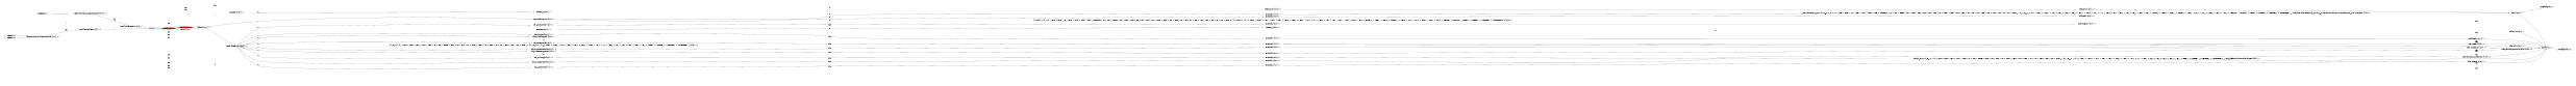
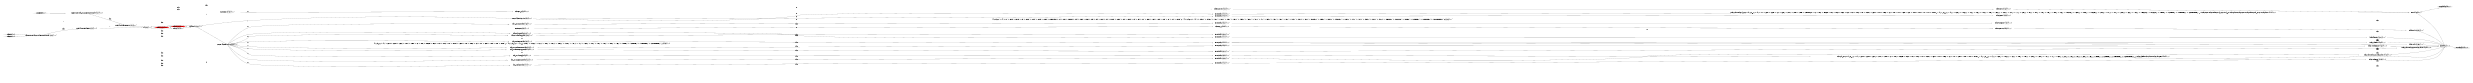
  digraph {
    rankdir=LR
    node [fillcolor=white shape=ellipse style=filled]
    edge [style=bold]
    n1 [label="getInterpreter().adaptivePredict(_input,40,_ctx)@@@9@@@['0', '0', '1']" shape=diamond]
    n2 [label="enterOuterAlt(_localctx,2)@@@42@@@['0', '0', '1']"]
    n3 [label="enterOuterAlt(_localctx,1)@@@10@@@['0', '0', '1']"]
    n4 [label="(((_la) & ~0x3f) == 0 && ((1L << _la) & ((1L << T__0) | (1L << ANALYZE) | (1L << ANALYZED) | (1L << CAST) | (1L << CATALOGS) | (1L << COLUMNS) | (1L << CONVERT) | (1L << CURRENT) | (1L << CURRENT_TIMESTAMP) | (1L << DAY) | (1L << DEBUG) | (1L << EXECUTABLE) | (1L << EXISTS) | (1L << EXPLAIN) | (1L << EXTRACT) | (1L << FALSE) | (1L << FIRST) | (1L << FORMAT) | (1L << FULL) | (1L << FUNCTIONS) | (1L << GRAPHVIZ) | (1L << HOUR) | (1L << INTERVAL) | (1L << LAST) | (1L << LEFT) | (1L << LIMIT) | (1L << MAPPED) | (1L << MATCH) | (1L << MINUTE) | (1L << MONTH) | (1L << NOT) | (1L << NULL) | (1L << OPTIMIZED))) != 0) || ((((_la - 67)) & ~0x3f) == 0 && ((1L << (_la - 67)) & ((1L << (PARSED - 67)) | (1L << (PHYSICAL - 67)) | (1L << (PLAN - 67)) | (1L << (RIGHT - 67)) | (1L << (RLIKE - 67)) | (1L << (QUERY - 67)) | (1L << (SCHEMAS - 67)) | (1L << (SECOND - 67)) | (1L << (SHOW - 67)) | (1L << (SYS - 67)) | (1L << (TABLES - 67)) | (1L << (TEXT - 67)) | (1L << (TRUE - 67)) | (1L << (TYPE - 67)) | (1L << (TYPES - 67)) | (1L << (VERIFY - 67)) | (1L << (YEAR - 67)) | (1L << (FUNCTION_ESC - 67)) | (1L << (DATE_ESC - 67)) | (1L << (TIME_ESC - 67)) | (1L << (TIMESTAMP_ESC - 67)) | (1L << (GUID_ESC - 67)) | (1L << (PLUS - 67)) | (1L << (MINUS - 67)) | (1L << (ASTERISK - 67)) | (1L << (PARAM - 67)) | (1L << (STRING - 67)) | (1L << (INTEGER_VALUE - 67)) | (1L << (DECIMAL_VALUE - 67)) | (1L << (IDENTIFIER - 67)) | (1L << (DIGIT_IDENTIFIER - 67)) | (1L << (QUOTED_IDENTIFIER - 67)) | (1L << (BACKQUOTED_IDENTIFIER - 67)))) != 0)@@@16@@@['0', '0', '1']" shape=diamond]
    n5 [label="{setState(335)expression()}@@@43@@@['0', '0', '1']"]
    n6 [label="{setState(323)match(T__0)setState(332)_la = _input.LA(1)if ((((_la) & ~0x3f) == 0 && ((1L << _la) & ((1L << T__0) | (1L << ANALYZE) | (1L << ANALYZED) | (1L << CAST) | (1L << CATALOGS) | (1L << COLUMNS) | (1L << CONVERT) | (1L << CURRENT) | (1L << CURRENT_TIMESTAMP) | (1L << DAY) | (1L << DEBUG) | (1L << EXECUTABLE) | (1L << EXISTS) | (1L << EXPLAIN) | (1L << EXTRACT) | (1L << FALSE) | (1L << FIRST) | (1L << FORMAT) | (1L << FULL) | (1L << FUNCTIONS) | (1L << GRAPHVIZ) | (1L << HOUR) | (1L << INTERVAL) | (1L << LAST) | (1L << LEFT) | (1L << LIMIT) | (1L << MAPPED) | (1L << MATCH) | (1L << MINUTE) | (1L << MONTH) | (1L << NOT) | (1L << NULL) | (1L << OPTIMIZED))) != 0) || ((((_la - 67)) & ~0x3f) == 0 && ((1L << (_la - 67)) & ((1L << (PARSED - 67)) | (1L << (PHYSICAL - 67)) | (1L << (PLAN - 67)) | (1L << (RIGHT - 67)) | (1L << (RLIKE - 67)) | (1L << (QUERY - 67)) | (1L << (SCHEMAS - 67)) | (1L << (SECOND - 67)) | (1L << (SHOW - 67)) | (1L << (SYS - 67)) | (1L << (TABLES - 67)) | (1L << (TEXT - 67)) | (1L << (TRUE - 67)) | (1L << (TYPE - 67)) | (1L << (TYPES - 67)) | (1L << (VERIFY - 67)) | (1L << (YEAR - 67)) | (1L << (FUNCTION_ESC - 67)) | (1L << (DATE_ESC - 67)) | (1L << (TIME_ESC - 67)) | (1L << (TIMESTAMP_ESC - 67)) | (1L << (GUID_ESC - 67)) | (1L << (PLUS - 67)) | (1L << (MINUS - 67)) | (1L << (ASTERISK - 67)) | (1L << (PARAM - 67)) | (1L << (STRING - 67)) | (1L << (INTEGER_VALUE - 67)) | (1L << (DECIMAL_VALUE - 67)) | (1L << (IDENTIFIER - 67)) | (1L << (DIGIT_IDENTIFIER - 67)) | (1L << (QUOTED_IDENTIFIER - 67)) | (1L << (BACKQUOTED_IDENTIFIER - 67)))) != 0)) {{setState(324)expression()setState(329)_errHandler.sync(this)_la = _input.LA(1)while (_la == T__2) {{{setState(325)match(T__2)setState(326)expression()}}setState(331)_errHandler.sync(this)_la = _input.LA(1)}}}setState(334)match(T__1)}@@@11@@@['0', '0', '1']"]
    n7 [label="int _la@@@5@@@['1', '1', '1']"]
    n8 [fillcolor=red label="setState(594)@@@7@@@['1', '0', '0']"]
    n9 [fillcolor=red label="setState(589)@@@7@@@['0', '1', '0']"]
    n10 [label="setState(336)@@@7@@@['0', '0', '1']"]
    n11 [label="{setState(576)_la = _input.LA(1)if ((((_la) & ~0x3f) == 0 && ((1L << _la) & ((1L << ANALYZE) | (1L << ANALYZED) | (1L << CATALOGS) | (1L << COLUMNS) | (1L << CURRENT) | (1L << DAY) | (1L << DEBUG) | (1L << EXECUTABLE) | (1L << EXPLAIN) | (1L << FIRST) | (1L << FORMAT) | (1L << FULL) | (1L << FUNCTIONS) | (1L << GRAPHVIZ) | (1L << HOUR) | (1L << INTERVAL) | (1L << LAST) | (1L << LIMIT) | (1L << MAPPED) | (1L << MINUTE) | (1L << MONTH) | (1L << OPTIMIZED))) != 0) || ((((_la - 67)) & ~0x3f) == 0 && ((1L << (_la - 67)) & ((1L << (PARSED - 67)) | (1L << (PHYSICAL - 67)) | (1L << (PLAN - 67)) | (1L << (RLIKE - 67)) | (1L << (QUERY - 67)) | (1L << (SCHEMAS - 67)) | (1L << (SECOND - 67)) | (1L << (SHOW - 67)) | (1L << (SYS - 67)) | (1L << (TABLES - 67)) | (1L << (TEXT - 67)) | (1L << (TYPE - 67)) | (1L << (TYPES - 67)) | (1L << (VERIFY - 67)) | (1L << (YEAR - 67)) | (1L << (IDENTIFIER - 67)) | (1L << (DIGIT_IDENTIFIER - 67)) | (1L << (QUOTED_IDENTIFIER - 67)) | (1L << (BACKQUOTED_IDENTIFIER - 67)))) != 0)) {{setState(573)qualifiedName()setState(574)match(DOT)}}setState(578)match(ASTERISK)}@@@40@@@['1', '1', '0']"]
    n12 [label="_errHandler.sync(this)@@@8@@@['1', '1', '1']"]
    n13 [label="{exitRule()}@@@55@@@['0', '0', '1']"]
    n14 [label="{exitRule()}@@@98@@@['1', '1', '0']"]
    n15 [label="getInterpreter().adaptivePredict(_input,79,_ctx)@@@9@@@['1', '1', '0']" shape=diamond]
    n16 [label="_localctx = new FunctionContext(_localctx)@@@55@@@['1', '1', '0']"]
    n17 [fillcolor=lightgray label="return _localctx@@@101@@@['1', '1', '0']"]
    n18 [label="enterOuterAlt(_localctx,6)@@@56@@@['1', '1', '0']"]
    n19 [label="{setState(579)functionExpression()}@@@57@@@['1', '1', '0']"]
+   n20 [label="enterOuterAlt(_localctx,4)@@@32@@@['1', '1', '0']"]
    n21 [label="{setState(572)constant()}@@@33@@@['1', '1', '0']"]
    n22 [label="(((_la) & ~0x3f) == 0 && ((1L << _la) & ((1L << ANALYZE) | (1L << ANALYZED) | (1L << CATALOGS) | (1L << COLUMNS) | (1L << CURRENT) | (1L << DAY) | (1L << DEBUG) | (1L << EXECUTABLE) | (1L << EXPLAIN) | (1L << FIRST) | (1L << FORMAT) | (1L << FULL) | (1L << FUNCTIONS) | (1L << GRAPHVIZ) | (1L << HOUR) | (1L << INTERVAL) | (1L << LAST) | (1L << LIMIT) | (1L << MAPPED) | (1L << MINUTE) | (1L << MONTH) | (1L << OPTIMIZED))) != 0) || ((((_la - 67)) & ~0x3f) == 0 && ((1L << (_la - 67)) & ((1L << (PARSED - 67)) | (1L << (PHYSICAL - 67)) | (1L << (PLAN - 67)) | (1L << (RLIKE - 67)) | (1L << (QUERY - 67)) | (1L << (SCHEMAS - 67)) | (1L << (SECOND - 67)) | (1L << (SHOW - 67)) | (1L << (SYS - 67)) | (1L << (TABLES - 67)) | (1L << (TEXT - 67)) | (1L << (TYPE - 67)) | (1L << (TYPES - 67)) | (1L << (VERIFY - 67)) | (1L << (YEAR - 67)) | (1L << (IDENTIFIER - 67)) | (1L << (DIGIT_IDENTIFIER - 67)) | (1L << (QUOTED_IDENTIFIER - 67)) | (1L << (BACKQUOTED_IDENTIFIER - 67)))) != 0)@@@43@@@['1', '1', '0']" shape=diamond]
    n23 [fillcolor=lightgray label="return _localctx@@@58@@@['0', '0', '1']"]
    n24 [label="_errHandler.recover(this,re)@@@96@@@['1', '1', '0']"]
    n25 [label="enterOuterAlt(_localctx,2)@@@18@@@['1', '1', '0']"]
    n26 [label="{setState(570)extractExpression()}@@@19@@@['1', '1', '0']"]
    n27 [label="{setState(585)match(T__0)setState(586)expression()setState(587)match(T__1)}@@@82@@@['1', '1', '0']"]
    n28 [fillcolor=lightgray label="primaryExpression['1', '0', '0']" shape=diamond]
    n29 [label="PrimaryExpressionContext _localctx = new PrimaryExpressionContext(_ctx,getState())@@@3@@@['1', '1', '0']"]
    n30 [label="_localctx = new ConstantDefaultContext(_localctx)@@@31@@@['1', '1', '0']"]
    n31 [label="_localctx = new ExtractContext(_localctx)@@@17@@@['1', '1', '0']"]
    n32 [label="enterRule(_localctx,60,RULE_primaryExpression)@@@4@@@['1', '1', '0']"]
    n33 [label="_localctx = new CurrentDateTimeFunctionContext(_localctx)@@@24@@@['1', '1', '0']"]
    n34 [label="_localctx = new ParenthesizedExpressionContext(_localctx)@@@80@@@['1', '1', '0']"]
    n35 [label="GroupingExpressionsContext _localctx = new GroupingExpressionsContext(_ctx,getState())@@@3@@@['0', '0', '1']"]
    n36 [label="_localctx = new SubqueryExpressionContext(_localctx)@@@62@@@['1', '1', '0']"]
    n37 [label="_localctx = new DereferenceContext(_localctx)@@@73@@@['1', '1', '0']"]
    n38 [label="_localctx = new CastContext(_localctx)@@@10@@@['1', '1', '0']"]
    n39 [label="_localctx = new StarContext(_localctx)@@@38@@@['1', '1', '0']"]
    n40 [label="enterOuterAlt(_localctx,3)@@@25@@@['1', '1', '0']"]
    n41 [label="{setState(571)builtinDateTimeFunction()}@@@26@@@['1', '1', '0']"]
    n42 [label="enterOuterAlt(_localctx,5)@@@39@@@['1', '1', '0']"]
    n43 [fillcolor=lightgray label="primaryExpression['0', '1', '0']" shape=diamond]
    n44 [label="enterRule(_localctx,24,RULE_groupingExpressions)@@@4@@@['0', '0', '1']"]
    n45 [label="enterOuterAlt(_localctx,9)@@@81@@@['1', '1', '0']"]
    n46 [label="enterOuterAlt(_localctx,7)@@@63@@@['1', '1', '0']"]
    n47 [label="enterOuterAlt(_localctx,8)@@@74@@@['1', '1', '0']"]
    n48 [label="enterOuterAlt(_localctx,1)@@@11@@@['1', '1', '0']"]
    n49 [label="{setState(569)castExpression()}@@@12@@@['1', '1', '0']"]
    n50 [label="{setState(580)match(T__0)setState(581)query()setState(582)match(T__1)}@@@64@@@['1', '1', '0']"]
    n51 [label="_errHandler.recover(this,re)@@@53@@@['0', '0', '1']"]
    n52 [label="{setState(584)qualifiedName()}@@@75@@@['1', '1', '0']"]
    n53 [label="RecognitionException re@@@50@@@['0', '0', '1']" shape=diamond]
    n54 [label="_errHandler.reportError(this,re)@@@52@@@['0', '0', '1']"]
    n55 [label="_localctx.exception = re@@@51@@@['0', '0', '1']"]
    n56 [label="RecognitionException re@@@93@@@['1', '1', '0']" shape=diamond]
    n57 [label="_localctx.exception = re@@@94@@@['1', '1', '0']"]
+   n58 [label="_errHandler.reportError(this,re)@@@95@@@['1', '1', '0']"]
    n59 [fillcolor=lightgray label="groupingExpressions['0', '0', '1']" shape=diamond]
    n1 -> n2 [label=true style=dotted]
    n1 -> n2
    n1 -> n3 [label=true style=dotted]
    n1 -> n3
    n1 -> n4 [label=true style=dotted]
    n2 -> n5
    n3 -> n6
    n5 -> n13 [style=solid]
    n6 -> n13
    n7 -> n6 [label=_la style=solid]
    n7 -> n8
    n7 -> n9
    n7 -> n10
    n7 -> n11 [label=_la style=solid]
    n8 -> n9 [label=0 style=dashed]
    n8 -> n10 [label=0 style=dashed]
    n8 -> n12
    n9 -> n12
    n10 -> n12
    n11 -> n14
    n12 -> n1
    n12 -> n15
    n13 -> n14
    n13 -> n23
    n14 -> n17
    n15 -> n1 [label=0 style=dashed]
    n15 -> n16
    n15 -> n16 [label=true style=dotted]
    n15 -> n18 [label=true style=dotted]
+   n15 -> n20 [label=true style=dotted]
    n15 -> n22 [label=true style=dotted]
    n15 -> n25 [label=true style=dotted]
    n15 -> n30 [label=true style=dotted]
    n15 -> n30
    n15 -> n31 [label=true style=dotted]
    n15 -> n31
    n15 -> n33 [label=true style=dotted]
    n15 -> n33
    n15 -> n34
    n15 -> n34 [label=true style=dotted]
    n15 -> n36 [label=true style=dotted]
    n15 -> n36
    n15 -> n37
    n15 -> n37 [label=true style=dotted]
    n15 -> n38
    n15 -> n38 [label=true style=dotted]
    n15 -> n39 [label=true style=dotted]
    n15 -> n39
    n15 -> n40 [label=true style=dotted]
    n15 -> n42 [label=true style=dotted]
    n15 -> n45 [label=true style=dotted]
    n15 -> n46 [label=true style=dotted]
    n15 -> n47 [label=true style=dotted]
    n15 -> n48 [label=true style=dotted]
    n16 -> n17 [label=_localctx style=solid]
    n16 -> n18
    n16 -> n18 [label=_localctx style=solid]
    n18 -> n19
    n21 -> n14
    n24 -> n14
    n25 -> n26
    n26 -> n14
    n27 -> n14
    n28 -> n29
    n29 -> n16 [label=_localctx style=solid]
    n29 -> n30 [label=_localctx style=solid]
    n29 -> n31 [label=_localctx style=solid]
    n29 -> n32 [label=_localctx style=solid]
    n29 -> n32
    n29 -> n33 [label=_localctx style=solid]
    n29 -> n34 [label=_localctx style=solid]
    n29 -> n35 [label=0 style=dashed]
    n29 -> n36 [label=_localctx style=solid]
    n29 -> n37 [label=_localctx style=solid]
    n29 -> n38 [label=_localctx style=solid]
    n29 -> n39 [label=_localctx style=solid]
    n30 -> n17 [label=_localctx style=solid]
+   n30 -> n20 [label=_localctx style=solid]
+   n30 -> n20
    n31 -> n17 [label=_localctx style=solid]
    n31 -> n25 [label=_localctx style=solid]
    n31 -> n25
    n32 -> n7
    n32 -> n44 [label=0 style=dashed]
    n33 -> n17 [label=_localctx style=solid]
    n33 -> n40 [label=_localctx style=solid]
    n33 -> n40
    n34 -> n17 [label=_localctx style=solid]
    n34 -> n45
    n34 -> n45 [label=_localctx style=solid]
    n35 -> n2 [label=_localctx style=solid]
    n35 -> n3 [label=_localctx style=solid]
    n35 -> n23 [label=_localctx style=solid]
    n35 -> n44
    n35 -> n44 [label=_localctx style=solid]
    n36 -> n17 [label=_localctx style=solid]
    n36 -> n46 [label=_localctx style=solid]
    n36 -> n46
    n37 -> n2 [label=0 style=dashed]
    n37 -> n17 [label=_localctx style=solid]
    n37 -> n47
    n37 -> n47 [label=_localctx style=solid]
    n38 -> n3 [label=0 style=dashed]
    n38 -> n17 [label=_localctx style=solid]
    n38 -> n48
    n38 -> n48 [label=_localctx style=solid]
    n39 -> n17 [label=_localctx style=solid]
    n39 -> n42 [label=_localctx style=solid]
    n39 -> n42
    n40 -> n41
    n41 -> n14
    n42 -> n11
    n43 -> n29
    n44 -> n7
    n45 -> n27
    n46 -> n50
    n47 -> n21
    n47 -> n52
    n48 -> n49
    n49 -> n14
    n50 -> n14
    n51 -> n13
    n52 -> n14
    n53 -> n51 [label=true style=dotted]
    n53 -> n54 [label=true style=dotted]
    n53 -> n55 [label=true style=dotted]
    n53 -> n55
    n54 -> n51
    n55 -> n54 [style=solid]
    n56 -> n24 [label=true style=dotted]
    n56 -> n57
    n56 -> n57 [label=true style=dotted]
+   n56 -> n58 [label=true style=dotted]
+   n57 -> n58
+   n58 -> n24
    n59 -> n35
  }
